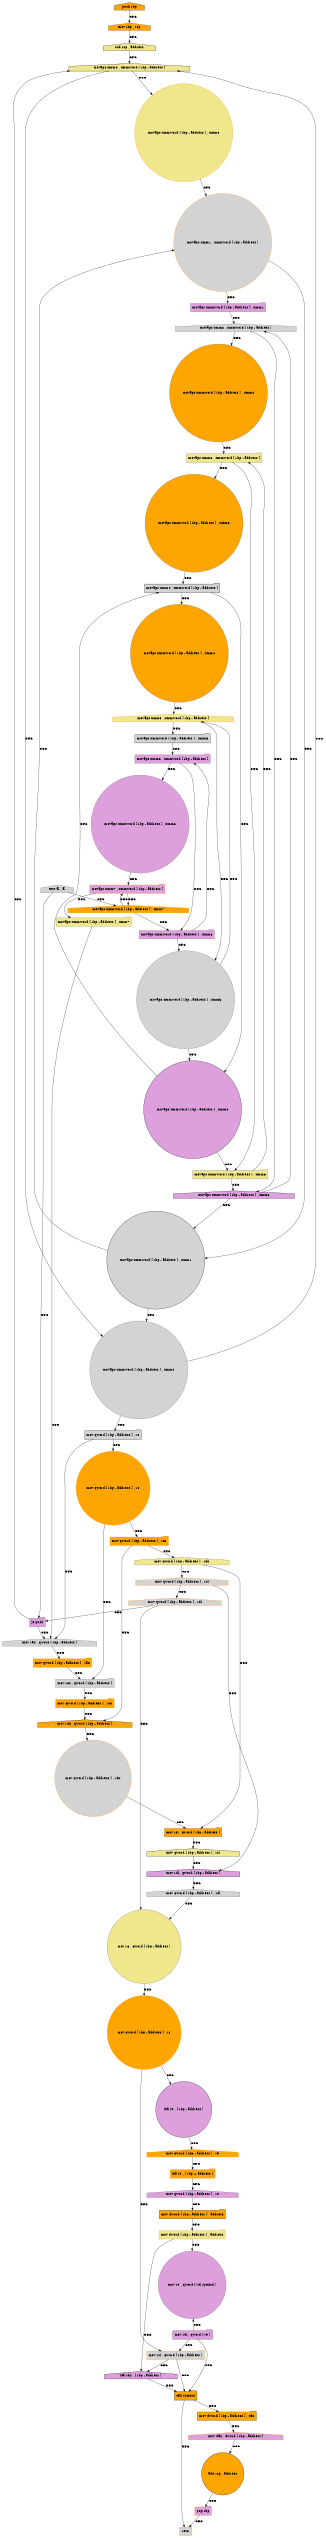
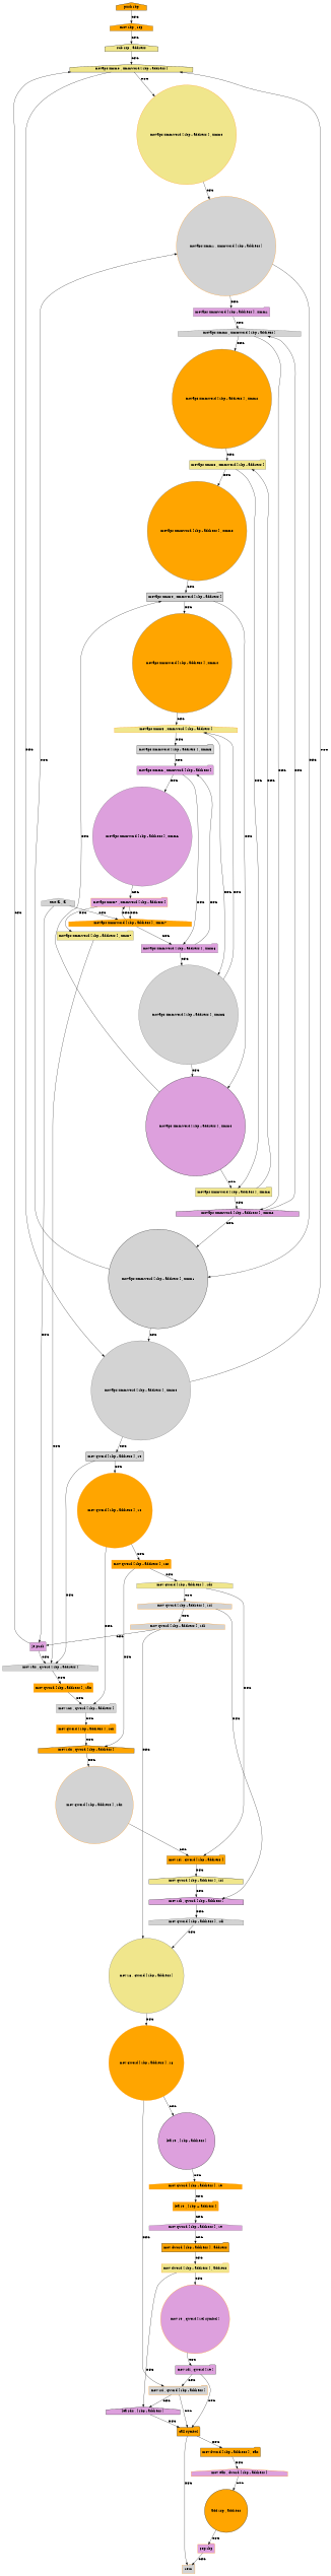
  digraph {
    node [color=gray40 fillcolor=orange shape=folder style=filled]
    n1 [color=black label="push rbp" shape=house]
    n2 [label="mov rbp , rsp" shape=house]
    n3 [color=black fillcolor=khaki label="sub rsp , address" shape=house]
    n4 [color=black fillcolor=khaki label="movaps xmm0 , xmmword [ rbp - address ]" shape=house]
    n5 [fillcolor=lightgrey label="test al , al" shape=house]
    n6 [color=darkorange label="movaps xmmword [ rbp - address ] , xmm7" shape=house]
    n7 [fillcolor=plum label="je push"]
    n8 [fillcolor=plum label="movaps xmmword [ rbp - address ] , xmm6"]
    n9 [color=darkorange fillcolor=plum label="movaps xmm7 , xmmword [ rbp - address ]"]
    n10 [fillcolor=lightgrey label="mov rax , qword [ rbp - address ]" shape=house]
    n11 [fillcolor=lightgrey label="movaps xmmword [ rbp - address ] , xmm5" shape=circle]
    n12 [fillcolor=plum label="movaps xmm6 , xmmword [ rbp - address ]"]
    n13 [fillcolor=khaki label="movaps xmmword [ rbp - address ] , xmm7"]
    n14 [color=black fillcolor=plum label="movaps xmmword [ rbp - address ] , xmm4" shape=circle]
    n15 [color=darkorange fillcolor=khaki label="movaps xmm5 , xmmword [ rbp - address ]" shape=house]
    n16 [fillcolor=plum label="movaps xmmword [ rbp - address ] , xmm6" shape=circle]
    n17 [fillcolor=khaki label="movaps xmmword [ rbp - address ] , xmm3"]
    n18 [color=black fillcolor=lightgrey label="movaps xmm4 , xmmword [ rbp - address ]"]
    n19 [color=black fillcolor=lightgrey label="movaps xmmword [ rbp - address ] , xmm5"]
    n20 [color=black fillcolor=plum label="movaps xmmword [ rbp - address ] , xmm2" shape=house]
    n21 [fillcolor=khaki label="movaps xmm3 , xmmword [ rbp - address ]"]
    n22 [label="movaps xmmword [ rbp - address ] , xmm4" shape=circle]
    n23 [color=black fillcolor=lightgrey label="movaps xmmword [ rbp - address ] , xmm1" shape=circle]
    n24 [fillcolor=lightgrey label="movaps xmm2 , xmmword [ rbp - address ]" shape=house]
    n25 [label="movaps xmmword [ rbp - address ] , xmm3" shape=circle]
    n26 [fillcolor=lightgrey label="movaps xmmword [ rbp - address ] , xmm0" shape=circle]
    n27 [color=darkorange fillcolor=lightgrey label="movaps xmm1 , xmmword [ rbp - address ]" shape=circle]
    n28 [label="movaps xmmword [ rbp - address ] , xmm2" shape=circle]
    n29 [color=black fillcolor=lightgrey label="mov qword [ rbp - address ] , r9"]
    n30 [fillcolor=plum label="movaps xmmword [ rbp - address ] , xmm1"]
    n31 [color=darkorange label="mov qword [ rbp - address ] , r8" shape=circle]
    n32 [color=darkorange fillcolor=khaki label="movaps xmmword [ rbp - address ] , xmm0" shape=circle]
    n33 [color=darkorange label="mov qword [ rbp - address ] , rcx"]
    n34 [fillcolor=lightgrey label="mov rcx , qword [ rbp - address ]"]
    n35 [color=darkorange label="mov qword [ rbp - address ] , rax"]
    n36 [fillcolor=khaki label="mov qword [ rbp - address ] , rdx" shape=house]
    n37 [color=black label="mov rdx , qword [ rbp - address ]" shape=house]
    n38 [color=darkorange label="mov qword [ rbp - address ] , rcx"]
    n39 [color=darkorange fillcolor=lightgrey label="mov qword [ rbp - address ] , rsi" shape=house]
    n40 [label="mov rsi , qword [ rbp - address ]"]
    n41 [color=darkorange fillcolor=lightgrey label="mov qword [ rbp - address ] , rdx" shape=circle]
    n42 [color=darkorange fillcolor=lightgrey label="mov qword [ rbp - address ] , rdi" shape=house]
    n43 [color=black fillcolor=plum label="mov rdi , qword [ rbp - address ]" shape=house]
    n44 [color=black fillcolor=khaki label="mov qword [ rbp - address ] , rsi" shape=house]
    n45 [fillcolor=khaki label="mov r8 , qword [ rbp - address ]" shape=circle]
    n46 [fillcolor=lightgrey label="mov qword [ rbp - address ] , rdi" shape=house]
    n47 [color=darkorange label="mov qword [ rbp - address ] , r8" shape=circle]
    n48 [color=black fillcolor=plum label="lea r9 , [ rbp - address ]" shape=circle]
    n49 [color=darkorange fillcolor=lightgrey label="mov rsi , qword [ rbp - address ]"]
    n50 [color=darkorange label="mov qword [ rbp - address ] , r9" shape=house]
    n51 [color=black fillcolor=plum label="lea rdx , [ rbp - address ]" shape=house]
    n52 [color=black label="call symbol"]
    n53 [color=darkorange label="lea r9 , [ rbp + address ]"]
    n54 [fillcolor=plum label="mov qword [ rbp - address ] , r9" shape=house]
    n55 [color=black label="mov dword [ rbp - address ] , address"]
    n56 [color=darkorange fillcolor=khaki label="mov dword [ rbp - address ] , address"]
-   n57 [fillcolor=plum label="mov r9 , qword [ rel symbol ]" shape=circle]
+   n57 [color=darkorange fillcolor=plum label="mov r9 , qword [ rel symbol ]" shape=circle]
    n58 [color=black fillcolor=plum label="mov rdi , qword [ r9 ]"]
    n59 [color=black label="mov dword [ rbp - address ] , eax"]
    n60 [color=darkorange fillcolor=lightgrey label=retn]
    n61 [color=darkorange fillcolor=plum label="mov eax , dword [ rbp - address ]" shape=house]
    n62 [color=black label="add rsp , address" shape=circle]
    n63 [color=darkorange fillcolor=plum label="pop rbp"]
    n1 -> n2 [label=CFG]
    n2 -> n3 [label=CFG]
    n3 -> n4 [label=CFG]
    n4 -> n26 [label=DFG]
    n4 -> n32 [label=DFG]
    n5 -> n6 [label=CFG]
    n5 -> n7 [label=DFG]
    n6 -> n8 [label=CFG]
    n6 -> n9 [label=DFG]
    n7 -> n4 [label=CFG]
    n7 -> n10 [label=CFG]
    n8 -> n11 [label=CFG]
    n8 -> n12 [label=DFG]
    n9 -> n6 [label=DFG]
    n9 -> n13 [label=DFG]
    n10 -> n35 [label=DFG]
    n11 -> n14 [label=CFG]
    n11 -> n15 [label=DFG]
    n12 -> n8 [label=DFG]
    n12 -> n16 [label=DFG]
    n13 -> n10 [label=CFG]
    n14 -> n17 [label=CFG]
    n14 -> n18 [label=DFG]
    n15 -> n11 [label=DFG]
    n15 -> n19 [label=DFG]
    n16 -> n9 [label=CFG]
    n17 -> n20 [label=CFG]
    n17 -> n21 [label=DFG]
    n18 -> n14 [label=DFG]
    n18 -> n22 [label=DFG]
    n19 -> n12 [label=CFG]
    n20 -> n23 [label=CFG]
    n20 -> n24 [label=DFG]
    n21 -> n17 [label=DFG]
    n21 -> n25 [label=DFG]
    n22 -> n15 [label=CFG]
    n23 -> n26 [label=CFG]
    n23 -> n27 [label=DFG]
    n24 -> n20 [label=DFG]
    n24 -> n28 [label=DFG]
    n25 -> n18 [label=CFG]
    n26 -> n4 [label=DFG]
    n26 -> n29 [label=CFG]
    n27 -> n23 [label=DFG]
    n27 -> n30 [label=DFG]
    n28 -> n21 [label=CFG]
    n29 -> n10 [label=DFG]
    n29 -> n31 [label=CFG]
    n30 -> n24 [label=CFG]
    n31 -> n33 [label=CFG]
    n31 -> n34 [label=DFG]
    n32 -> n27 [label=CFG]
    n33 -> n36 [label=CFG]
    n33 -> n37 [label=DFG]
    n34 -> n38 [label=DFG]
    n35 -> n34 [label=CFG]
    n36 -> n39 [label=CFG]
    n36 -> n40 [label=DFG]
    n37 -> n41 [label=DFG]
    n38 -> n37 [label=CFG]
    n39 -> n42 [label=CFG]
    n39 -> n43 [label=DFG]
    n40 -> n44 [label=DFG]
    n41 -> n40 [label=CFG]
    n42 -> n7 [label=CFG]
    n42 -> n45 [label=DFG]
    n43 -> n46 [label=DFG]
    n44 -> n43 [label=CFG]
    n45 -> n47 [label=DFG]
    n46 -> n45 [label=CFG]
    n47 -> n48 [label=CFG]
    n47 -> n49 [label=DFG]
    n48 -> n50 [label=CFG]
    n49 -> n51 [label=CFG]
    n49 -> n52 [label=DFG]
    n50 -> n53 [label=CFG]
    n51 -> n52 [label=DFG]
    n52 -> n59 [label=DFG]
    n52 -> n60 [label=DFG]
    n53 -> n54 [label=CFG]
    n54 -> n55 [label=CFG]
    n55 -> n56 [label=CFG]
    n56 -> n51 [label=DFG]
    n56 -> n57 [label=CFG]
-   n58 -> n57 [label=CFG]
+   n57 -> n58 [label=CFG]
    n58 -> n49 [label=CFG]
    n58 -> n52 [label=CFG]
    n59 -> n61 [label=DFG]
    n61 -> n62 [label=CFG]
    n62 -> n63 [label=CFG]
    n63 -> n60 [label=CFG]
  }
